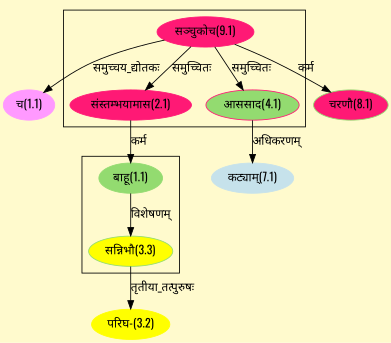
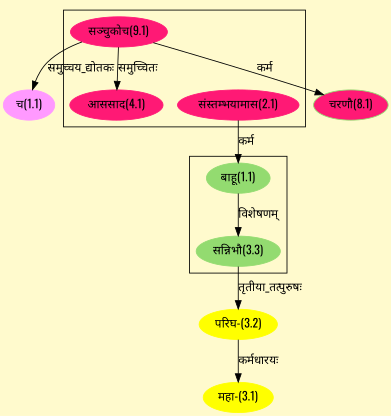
  digraph {
    bgcolor=lemonchiffon1
    compound=true
    fontname=Oswald
    rankdir=BT
    node [color="#FF1975" fontname=Oswald style=filled]
    edge [dir=back fontname=Oswald]
    n1 [label="संस्तम्भयामास(2.1)"]
    n2 [label="सञ्चुकोच(9.1)"]
-   n3 [label="आससाद(4.1)" fillcolor="#93DB70"]
-   n4 [color="#93DB70" label="सन्निभौ(3.3)" fillcolor="#FFFF00"]
+   n3 [label="आससाद(4.1)"]
+   n4 [color="#93DB70" label="सन्निभौ(3.3)"]
    n5 [color="#93DB70" label="बाहू(1.1)"]
+   n6 [color="#FFFF00" label="महा-(3.1)"]
    n7 [color="#FFFF00" label="परिघ-(3.2)"]
    n8 [color="#FF99FF" label="च(1.1)"]
-   n9 [color="#C6E2EB" label="कट्याम्(7.1)"]
    n10 [color="#93DB70" fillcolor="#FF1975" label="चरणौ(8.1)"]
    subgraph cluster_1 {
      n1
      n2
      n3
    }
    subgraph cluster_2 {
      n4
      n5
    }
-   n1 -> n2 [label="समुच्चितः"]
    n3 -> n2 [label="समुच्चितः"]
    n4 -> n5 [label="विशेषणम्"]
    n5 -> n1 [label="कर्म"]
+   n6 -> n7 [label="कर्मधारयः"]
    n7 -> n4 [label="तृतीया_तत्पुरुषः"]
    n8 -> n2 [label="समुच्चय_द्योतकः"]
-   n9 -> n3 [label="अधिकरणम्"]
    n10 -> n2 [label="कर्म"]
  }
